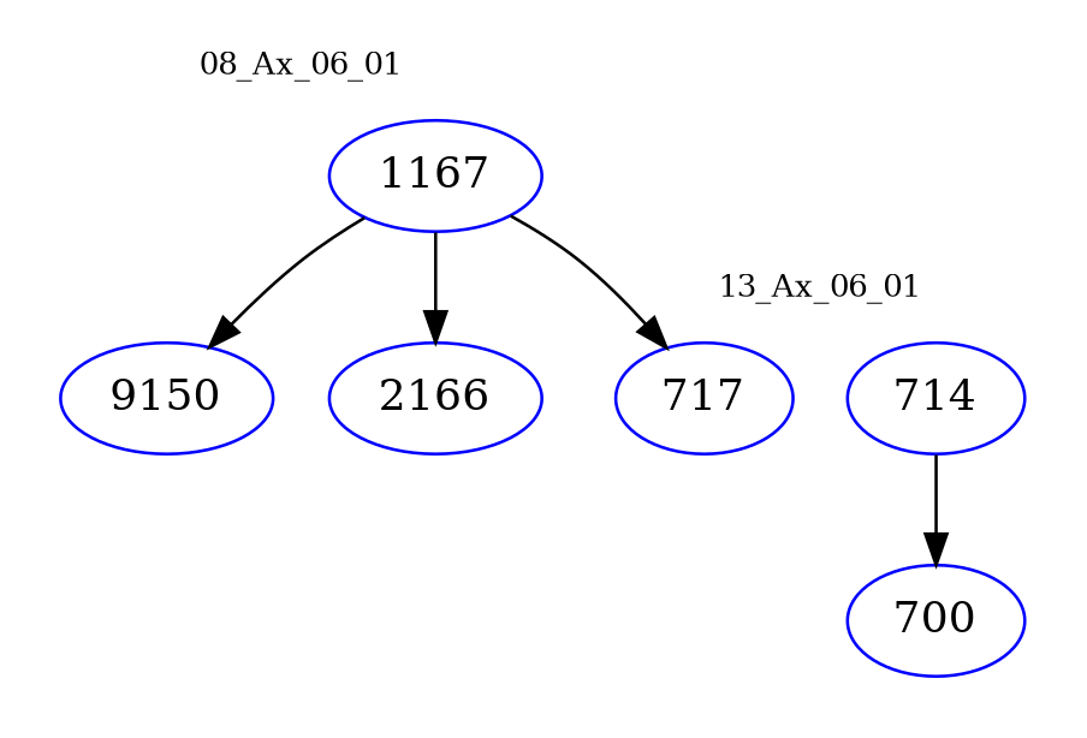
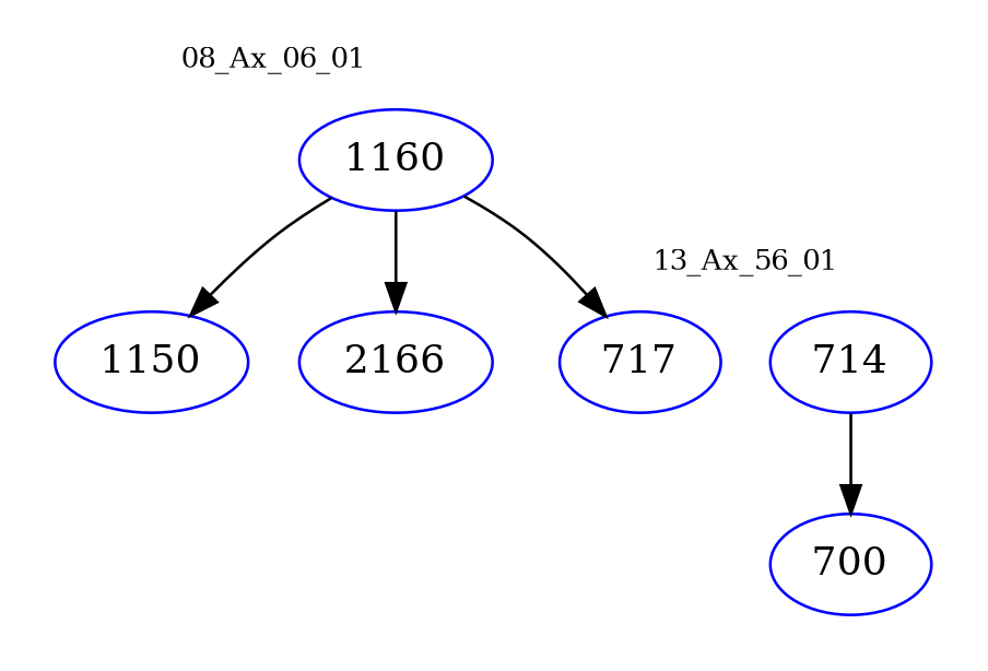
  digraph {
    node [color=blue]
    edge [color=black]
-   n1 [label=1167]
-   n2 [label=9150]
+   n1 [label=1160]
+   n2 [label=1150]
    n3 [label=2166]
    n4 [label=714]
    n5 [label=700]
    n6 [label=717]
    subgraph cluster_1 {
      color=white
      fontsize=10
      label="08_Ax_06_01"
      n1
      n2
      n3
    }
    subgraph cluster_2 {
      color=white
      fontsize=10
-     label="13_Ax_06_01"
+     label="13_Ax_56_01"
      n4
      n5
      n6
    }
    n1 -> n2
    n1 -> n3
    n1 -> n6
    n4 -> n5
  }
